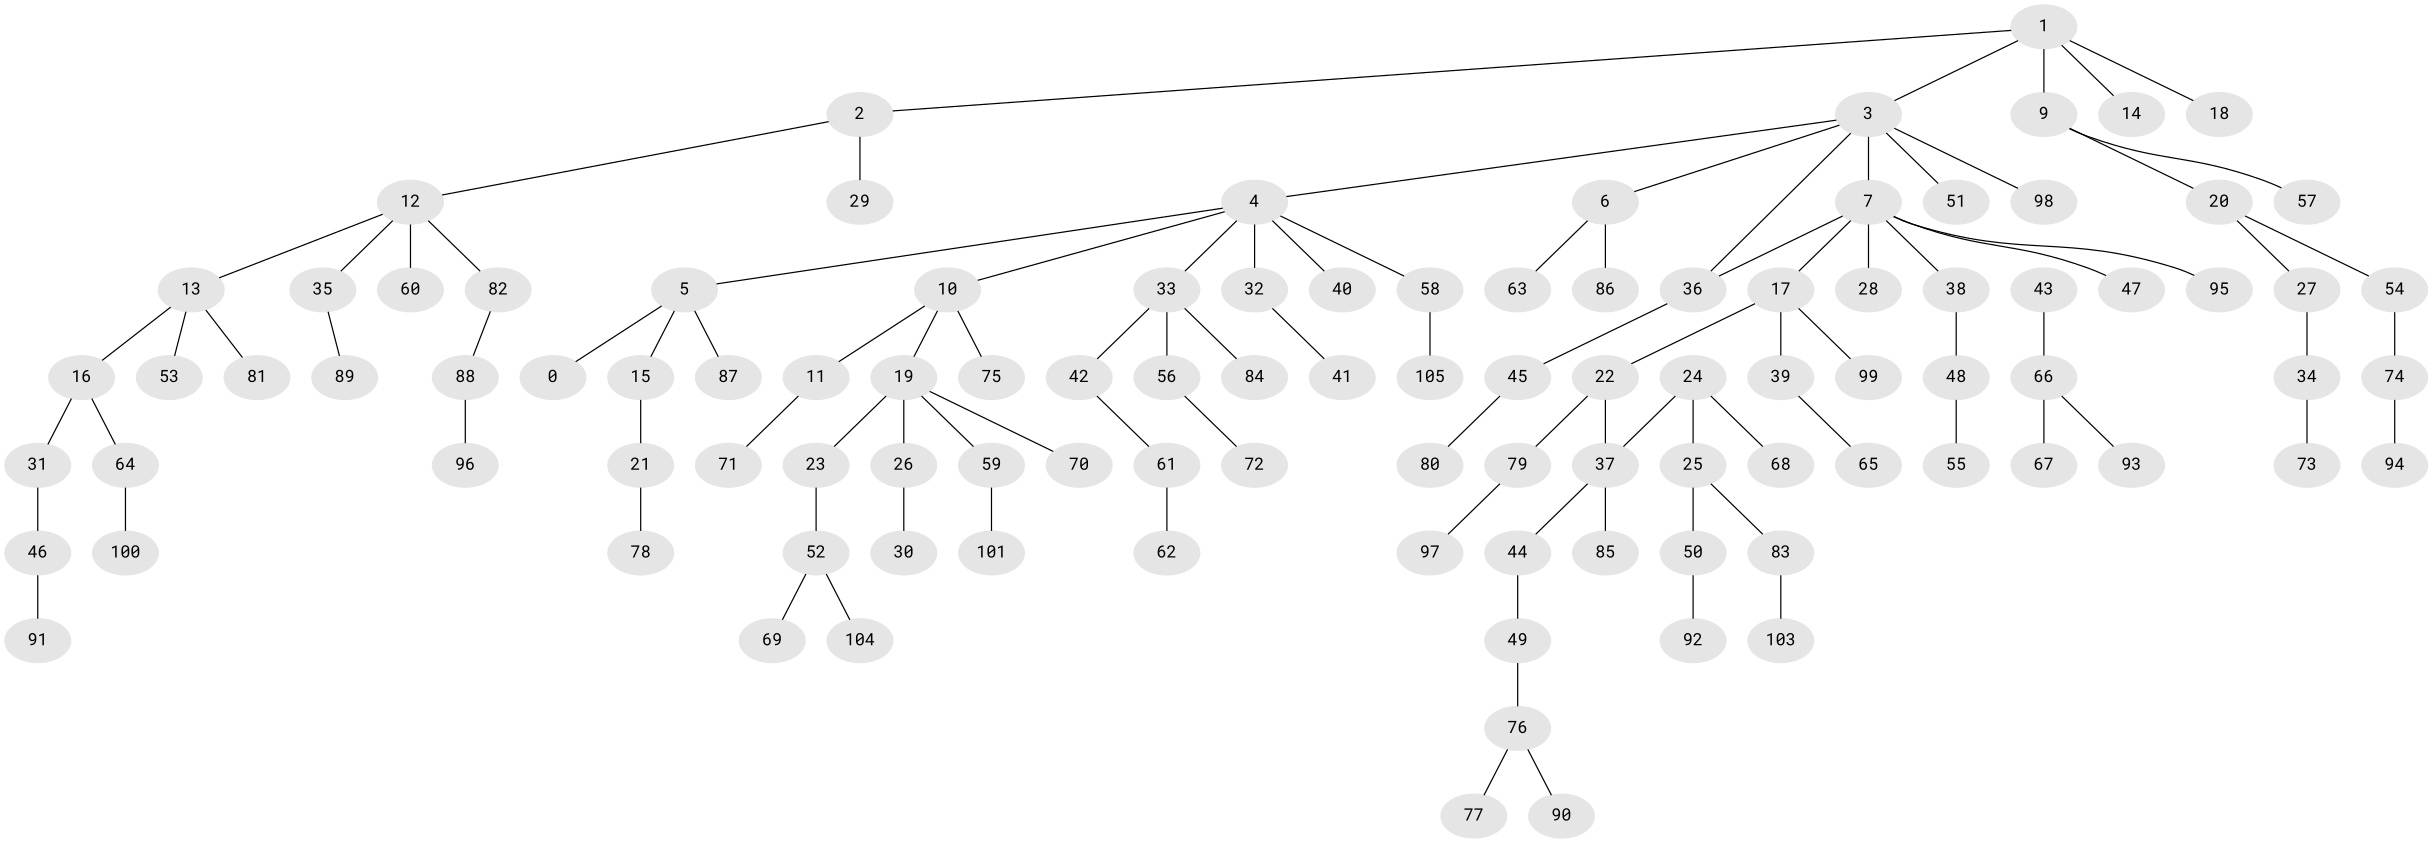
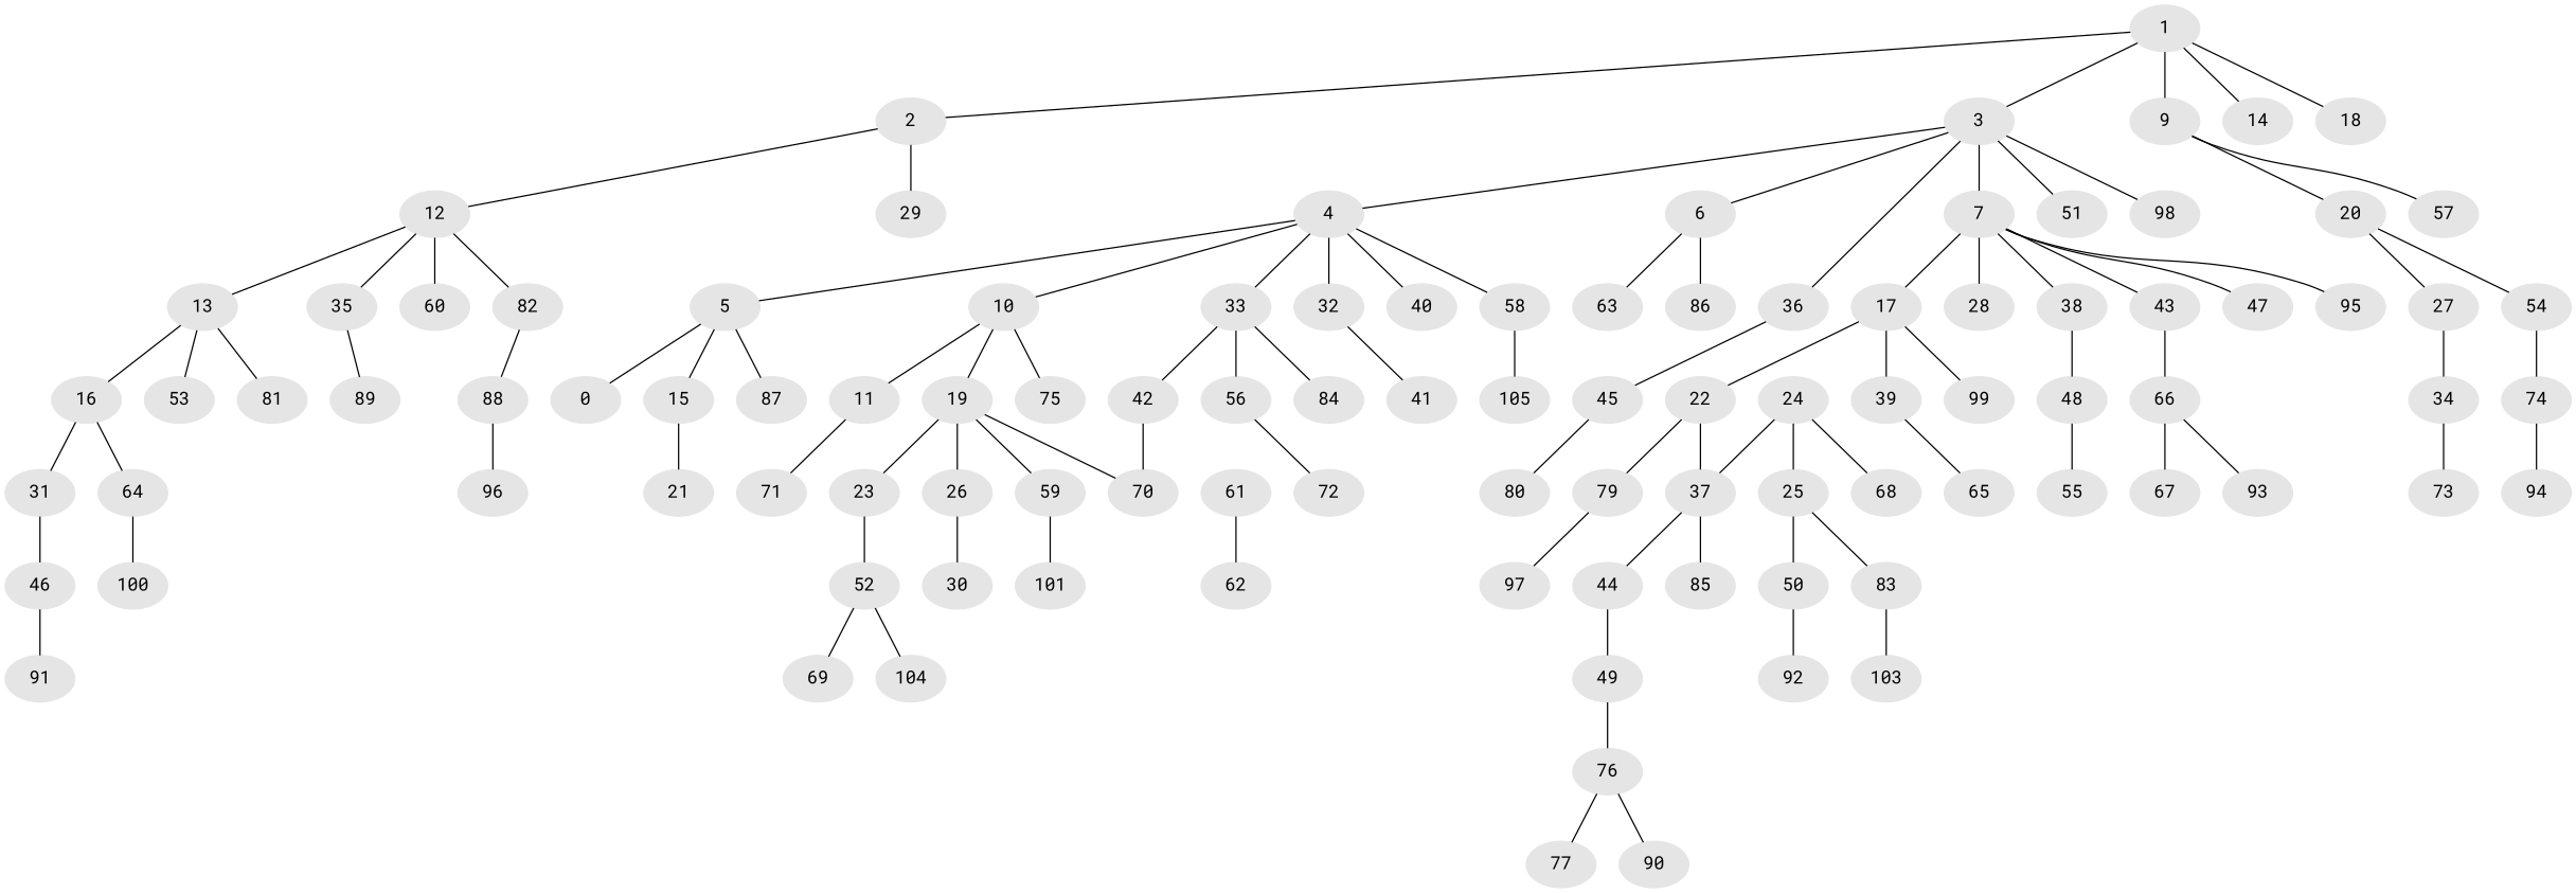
  graph {
    fontname="Roboto Mono"
    node [color=gray90 fontname="Roboto Mono" style=filled]
    edge [fontname="Roboto Mono"]
    1
    2
    3
    9
    14
    18
    12
    29
    4
    6
    7
    36
    51
    98
    20
    57
    13
    35
    60
    82
    5
    10
    32
    33
    40
    58
    63
    86
    17
    28
    38
    43
    47
    95
    45
    n36 [label=0]
    15
    87
    11
    19
    75
    41
    42
    56
    84
    105
    21
    22
    39
    99
    48
    66
    27
    54
    71
    23
    26
    59
    70
    16
    53
    81
    89
    88
    31
    64
-   78
    46
    100
    79
    37
    65
    52
    30
    101
    34
    74
    24
    25
    68
    97
    69
    104
    50
    83
    44
    85
    92
    103
    73
    91
    61
    72
    80
    49
    55
    62
    67
    93
    76
    77
    90
    94
    96
    1 -- 2
    1 -- 3
    1 -- 9
    1 -- 14
    1 -- 18
    2 -- 12
    2 -- 29
    3 -- 4
    3 -- 6
    3 -- 7
    3 -- 36
    3 -- 51
    3 -- 98
    9 -- 20
    9 -- 57
    12 -- 13
    12 -- 35
    12 -- 60
    12 -- 82
    4 -- 5
    4 -- 10
    4 -- 32
    4 -- 33
    4 -- 40
    4 -- 58
    6 -- 63
    6 -- 86
    7 -- 17
    7 -- 28
    7 -- 38
-   7 -- 36
+   7 -- 43
    7 -- 47
    7 -- 95
    36 -- 45
    20 -- 27
    20 -- 54
    13 -- 16
    13 -- 53
    13 -- 81
    35 -- 89
    82 -- 88
    5 -- n36
    5 -- 15
    5 -- 87
    10 -- 11
    10 -- 19
    10 -- 75
    32 -- 41
    33 -- 42
    33 -- 56
    33 -- 84
    58 -- 105
    17 -- 22
    17 -- 39
    17 -- 99
    38 -- 48
    43 -- 66
    45 -- 80
    15 -- 21
    11 -- 71
    19 -- 23
    19 -- 26
    19 -- 59
    19 -- 70
-   42 -- 61
+   42 -- 70
    56 -- 72
-   21 -- 78
    22 -- 79
    22 -- 37
    39 -- 65
    48 -- 55
    66 -- 67
    66 -- 93
    27 -- 34
    54 -- 74
    23 -- 52
    26 -- 30
    59 -- 101
    16 -- 31
    16 -- 64
    88 -- 96
    31 -- 46
    64 -- 100
    46 -- 91
    79 -- 97
    37 -- 44
    37 -- 85
    52 -- 69
    52 -- 104
    34 -- 73
    74 -- 94
    24 -- 37
    24 -- 25
    24 -- 68
    25 -- 50
    25 -- 83
    50 -- 92
    83 -- 103
    44 -- 49
    61 -- 62
    49 -- 76
    76 -- 77
    76 -- 90
  }
